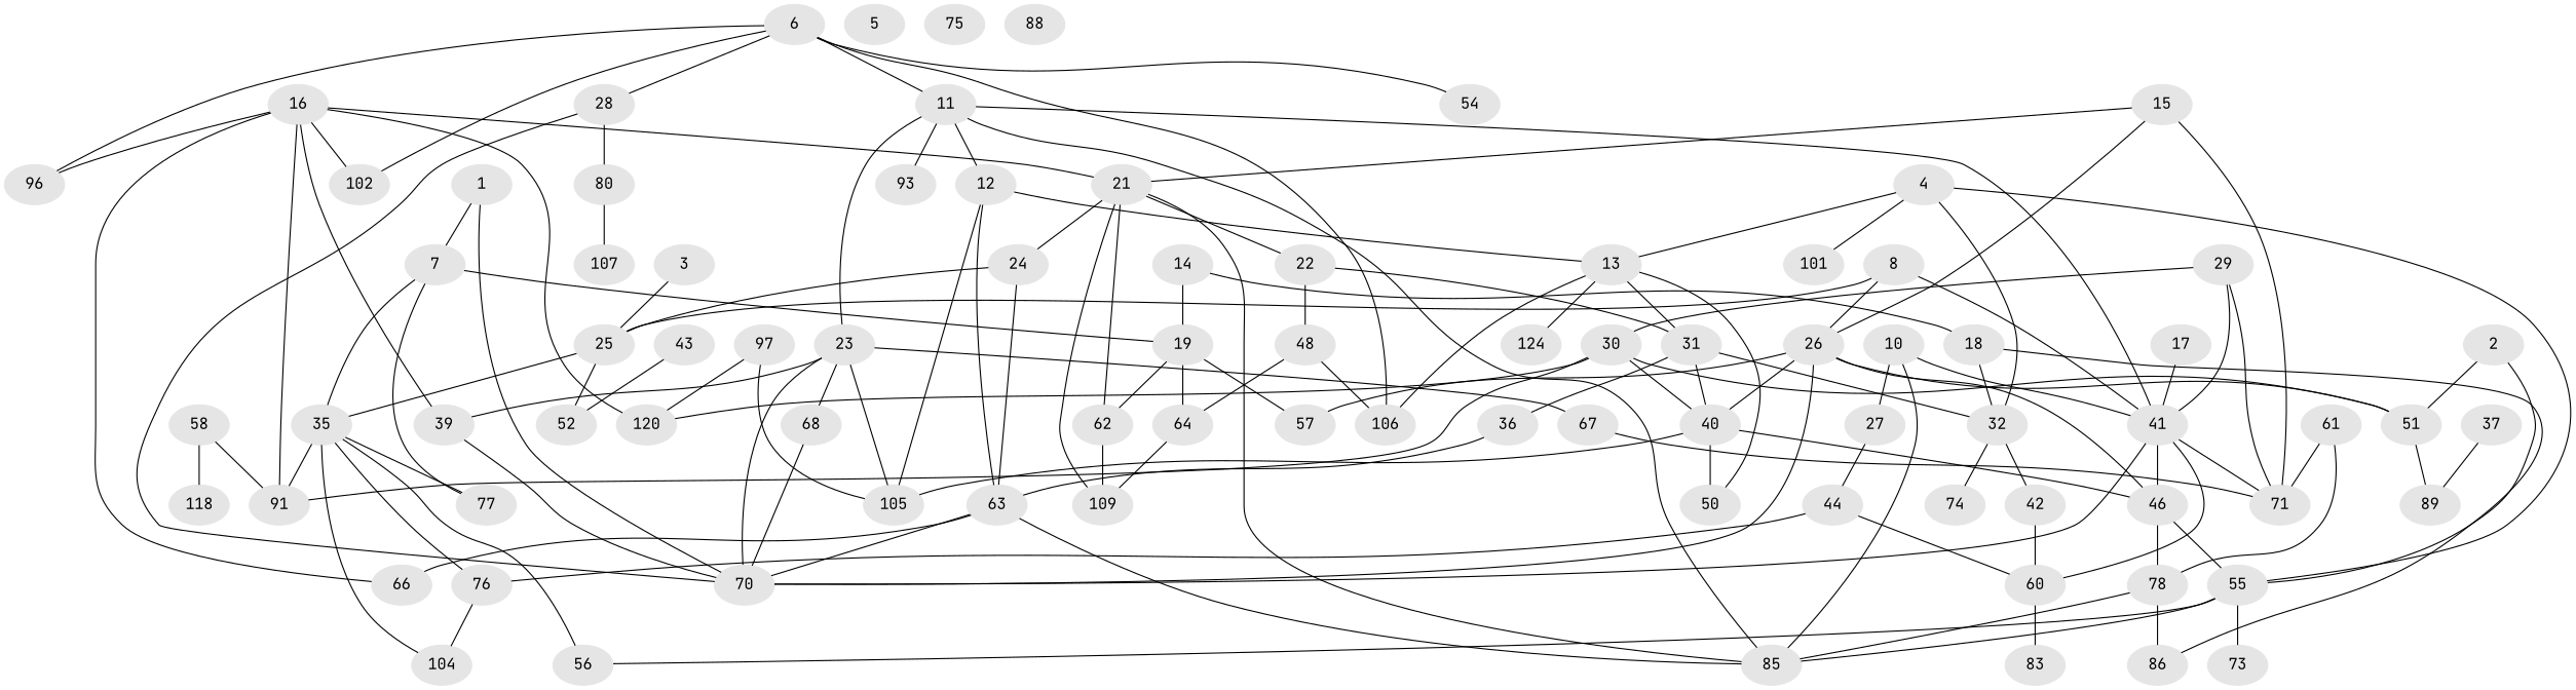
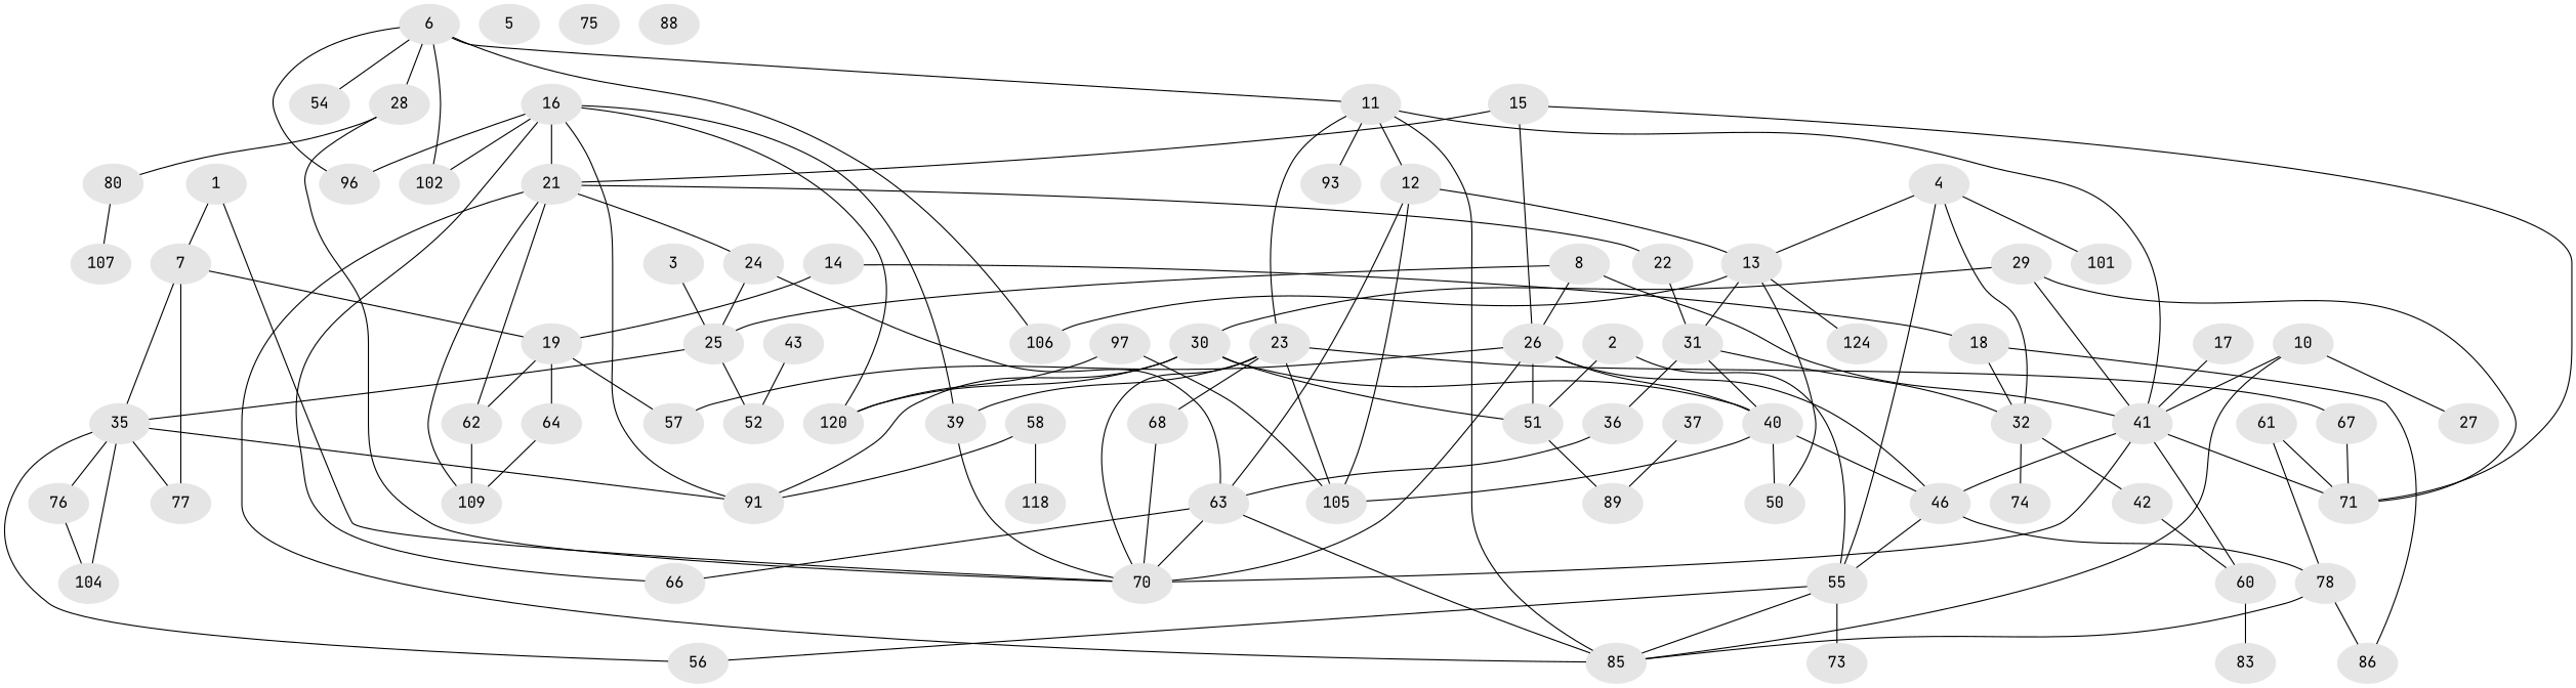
  graph {
    fontname="JetBrains Mono"
    node [color=gray90 fontname="JetBrains Mono" style=filled]
    edge [fontname="JetBrains Mono"]
    7 [super="+128"]
    19 [super="+81"]
    35 [super="+45"]
    77
    1
    70 [super="+92"]
    2 [super="+9"]
    51 [super="+90"]
    55 [super="+117"]
    89 [super="+95"]
    85 [super="+100"]
    56
    73
    25 [super="+110"]
    52
    3
    4 [super="+59"]
    13 [super="+20"]
    32 [super="+99"]
    101
    106
    31 [super="+72"]
    50
    124
    42
    74 [super="+122"]
    5 [super="+53"]
    6 [super="+84"]
    11 [super="+65"]
    28 [super="+114"]
    54
    96 [super="+115"]
    102
    41 [super="+47"]
    12
    23 [super="+103"]
    93
    80
    57
    62 [super="+108"]
    64
    91 [super="+123"]
    76 [super="+79"]
    104 [super="+113"]
    8
    26 [super="+69"]
    40 [super="+49"]
    46 [super="+82"]
    71 [super="+126"]
    60 [super="+112"]
    10
    27
-   44
    63 [super="+98"]
    105 [super="+121"]
    39
    67
    68 [super="+97"]
    66 [super="+119"]
    36
    14
    18
    86
    21 [super="+111"]
    22
    24
    109
    15
    16 [super="+125"]
    120
    17 [super="+33"]
-   48
    78 [super="+116"]
    107
    30 [super="+38"]
    29
    37
    83 [super="+127"]
    43
    58
    118
    61
    75
    88
    n85 [label=97]
    7 -- 19
    7 -- 35
    7 -- 77
    19 -- 57
    19 -- 62
    19 -- 64
    35 -- 77
    35 -- 56
    35 -- 91
    35 -- 76
    35 -- 104
    1 -- 7
    1 -- 70
    2 -- 51
    2 -- 55
    51 -- 89
    55 -- 85
    55 -- 56
    55 -- 73
    25 -- 35
    25 -- 52
    3 -- 25
    4 -- 55
    4 -- 13
    4 -- 32
    4 -- 101
    13 -- 106
    13 -- 31
    13 -- 50
    13 -- 124
    32 -- 42
    32 -- 74
    31 -- 32
    31 -- 40
    31 -- 36
    42 -- 60
    6 -- 106
    6 -- 11
    6 -- 28
    6 -- 54
    6 -- 96
    6 -- 102
    11 -- 85
    11 -- 41
    11 -- 12
    11 -- 23
    11 -- 93
    28 -- 70
    28 -- 80
    41 -- 70
    41 -- 46
    41 -- 71
    41 -- 60
    12 -- 13
    12 -- 63
    12 -- 105
    23 -- 70
    23 -- 105
    23 -- 39
    23 -- 67
    23 -- 68 [weight=2]
    80 -- 107
    62 -- 109
    64 -- 109
    76 -- 104
    8 -- 25
    8 -- 41
    8 -- 26
    26 -- 70
    26 -- 51
    26 -- 57
    26 -- 40
    26 -- 46
    40 -- 50
    40 -- 46
    40 -- 105
    46 -- 55
    46 -- 78
    60 -- 83
    10 -- 85
    10 -- 41
    10 -- 27
-   27 -- 44
-   44 -- 76
-   44 -- 60
    63 -- 70
    63 -- 85
    63 -- 66
    39 -- 70
    67 -- 71
    68 -- 70
    36 -- 63
    14 -- 19
    14 -- 18
    18 -- 32
    18 -- 86
    21 -- 85
    21 -- 62
    21 -- 22
    21 -- 24
    21 -- 109
    22 -- 31
-   22 -- 48
    24 -- 25
    24 -- 63
    15 -- 26
    15 -- 71
    15 -- 21
    16 -- 96
    16 -- 102
    16 -- 91
    16 -- 39
    16 -- 66
    16 -- 21
    16 -- 120
    17 -- 41
-   48 -- 106
-   48 -- 64
    78 -- 85
    78 -- 86
    30 -- 51
    30 -- 91
    30 -- 40
    30 -- 120
    29 -- 41
    29 -- 71
    29 -- 30
    37 -- 89
    43 -- 52
    58 -- 91
    58 -- 118
    61 -- 71
    61 -- 78
    n85 -- 105
    n85 -- 120
  }
